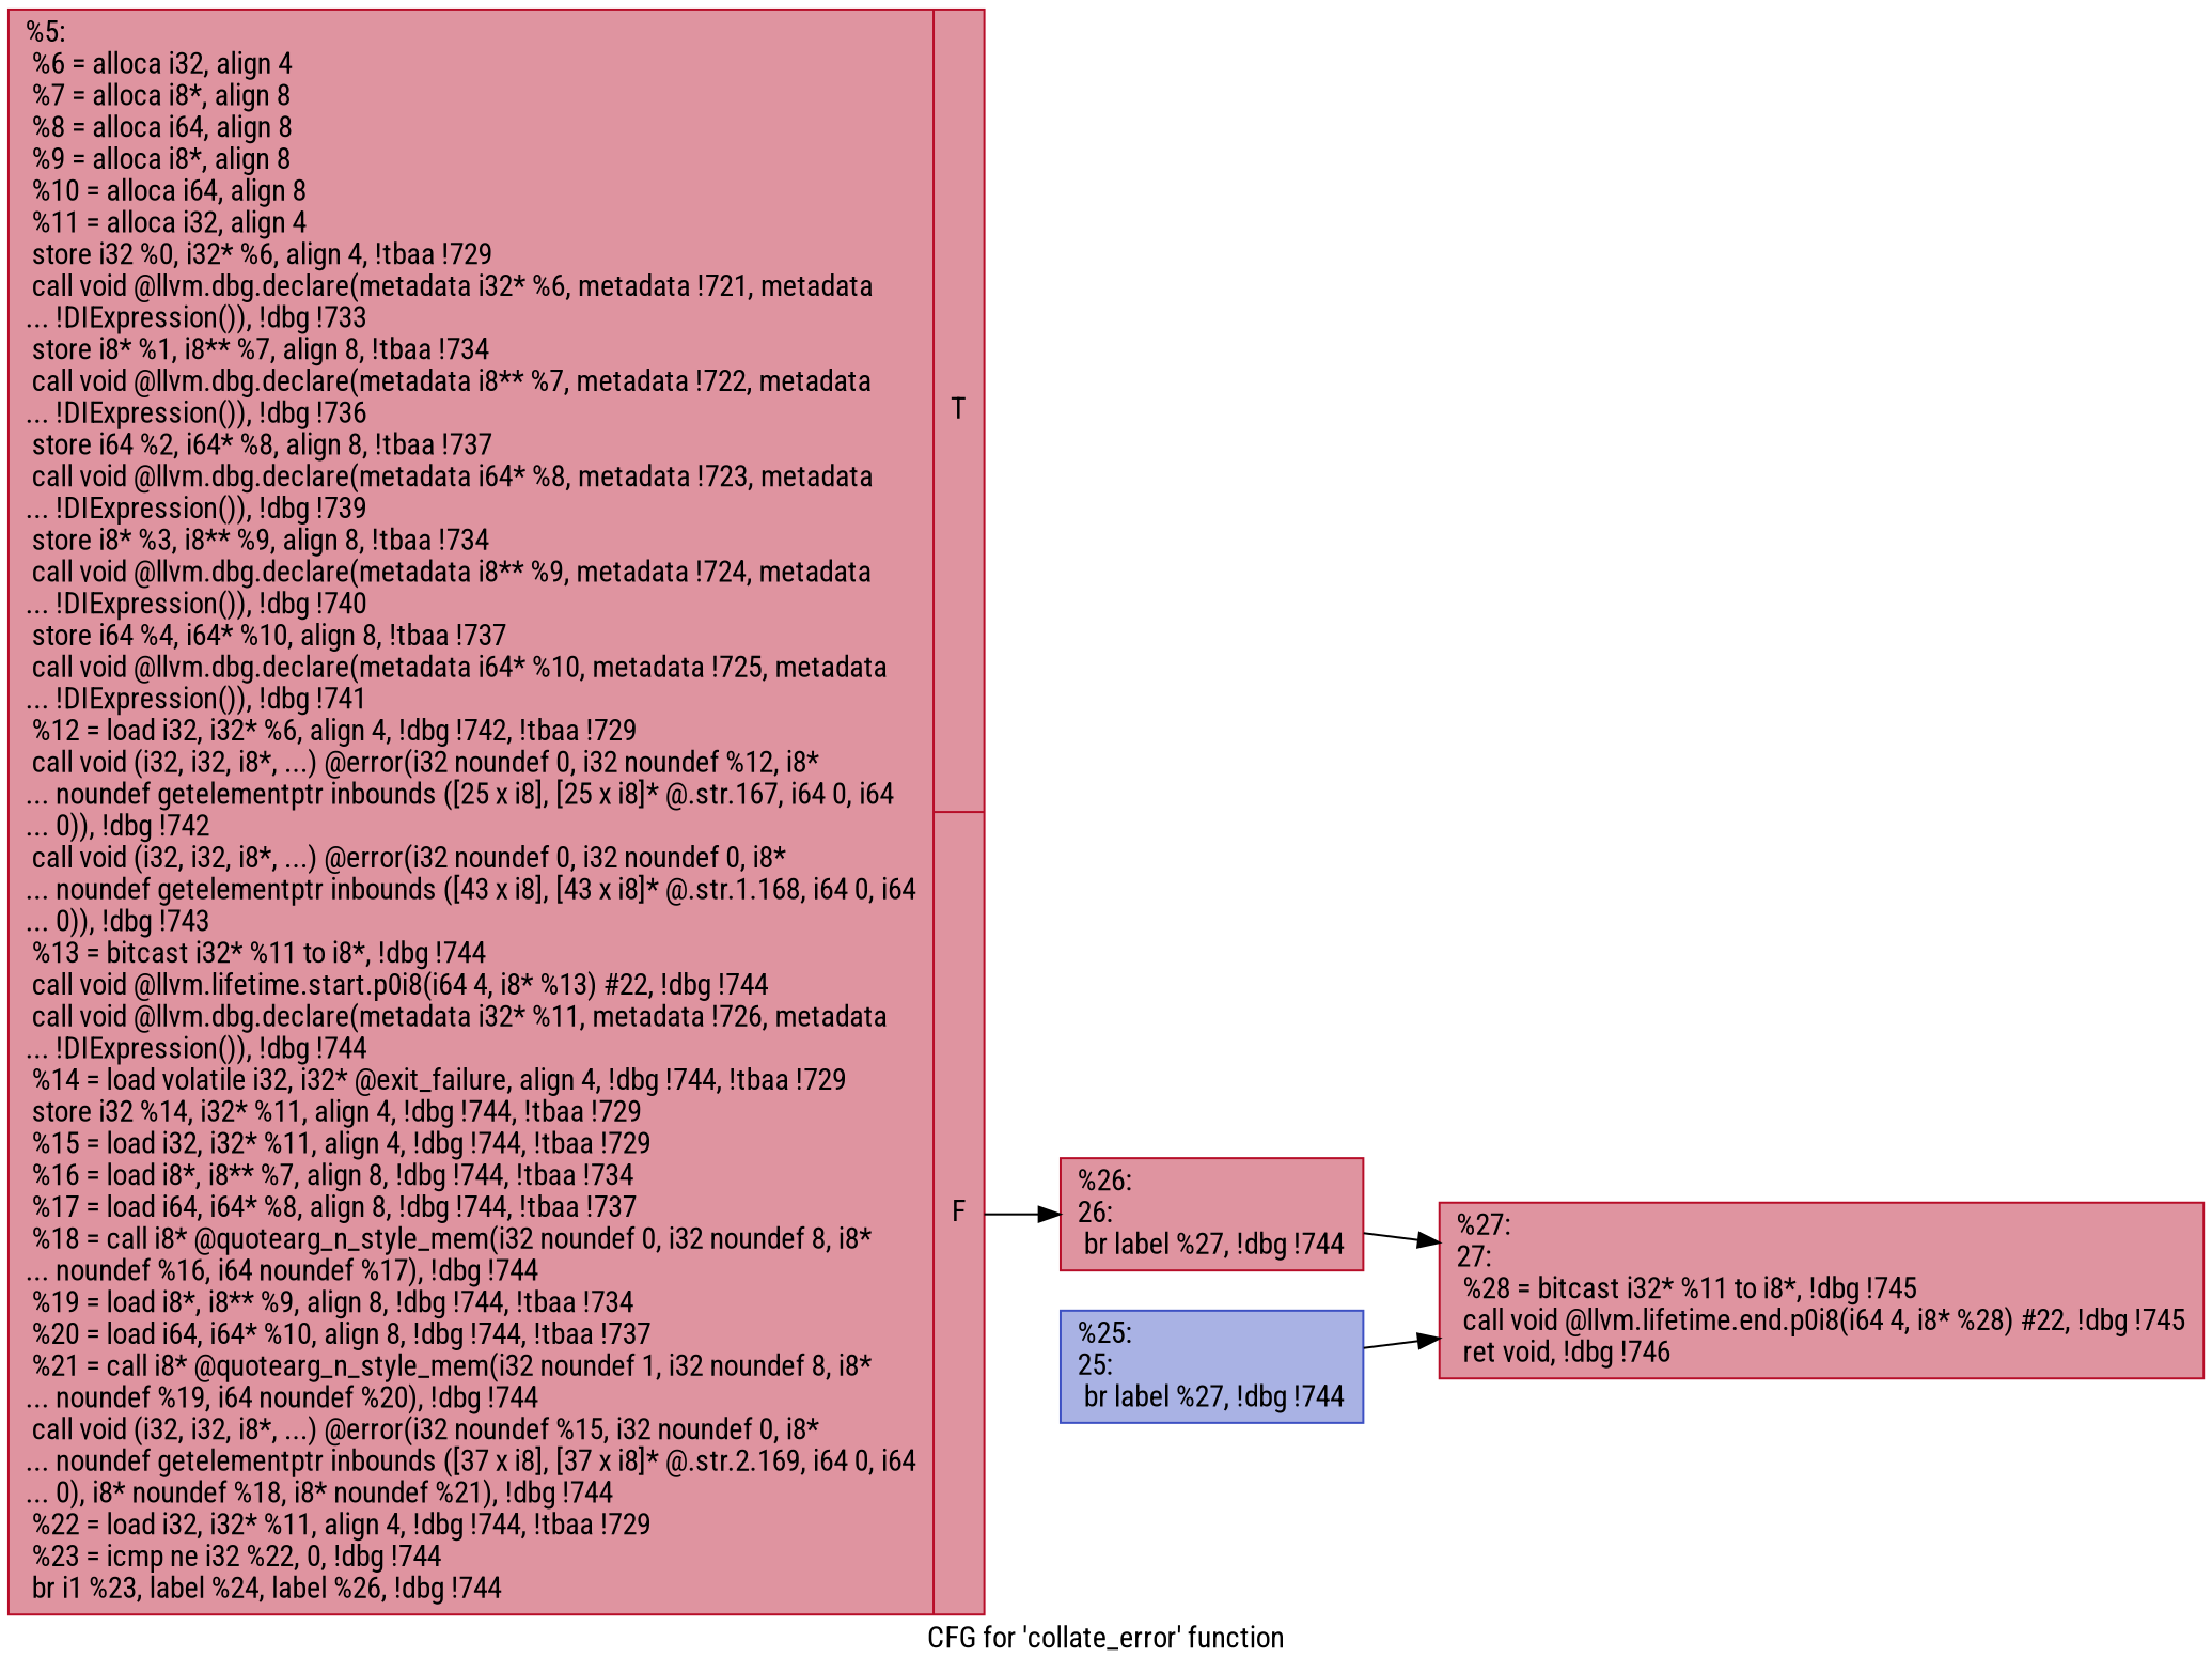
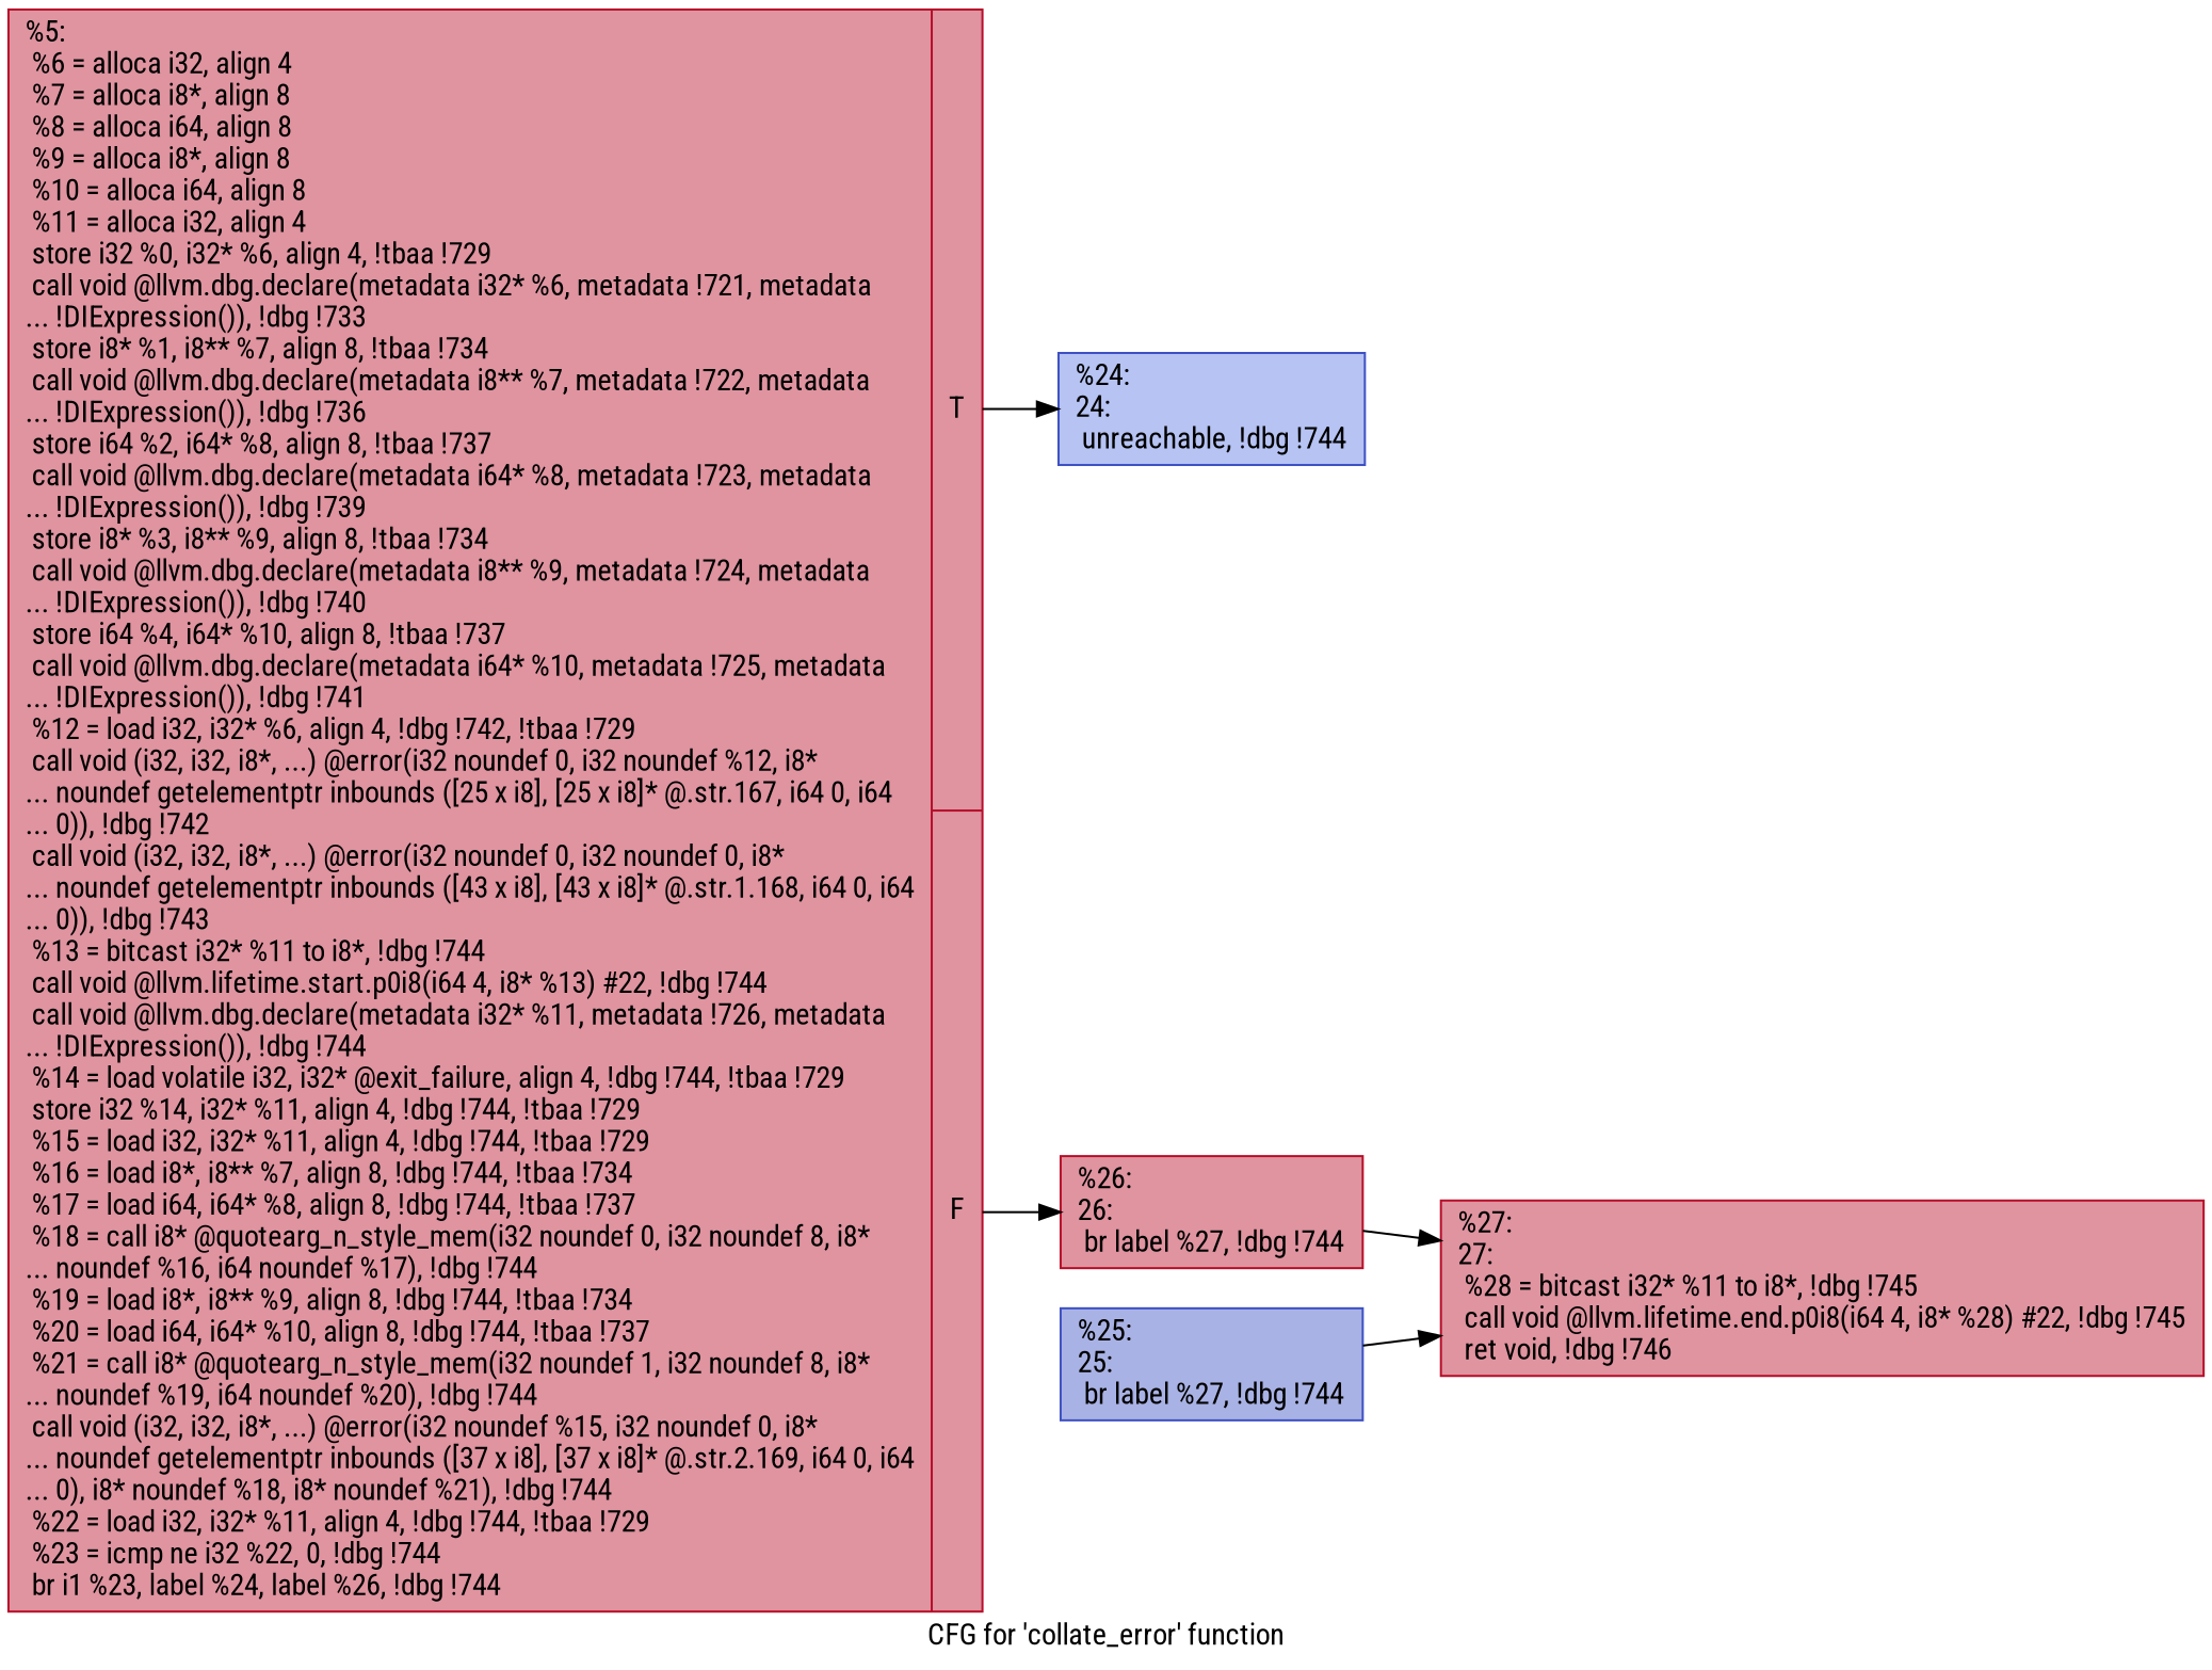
  digraph {
    label="CFG for 'collate_error' function"
    rankdir=LR
    fontname="Roboto Condensed"
    node [color="#b70d28ff" fillcolor="#b70d2870" shape=record style=filled fontname="Roboto Condensed"]
    edge [fontname="Roboto Condensed"]
    n1 [label="{%5:\l  %6 = alloca i32, align 4\l  %7 = alloca i8*, align 8\l  %8 = alloca i64, align 8\l  %9 = alloca i8*, align 8\l  %10 = alloca i64, align 8\l  %11 = alloca i32, align 4\l  store i32 %0, i32* %6, align 4, !tbaa !729\l  call void @llvm.dbg.declare(metadata i32* %6, metadata !721, metadata\l... !DIExpression()), !dbg !733\l  store i8* %1, i8** %7, align 8, !tbaa !734\l  call void @llvm.dbg.declare(metadata i8** %7, metadata !722, metadata\l... !DIExpression()), !dbg !736\l  store i64 %2, i64* %8, align 8, !tbaa !737\l  call void @llvm.dbg.declare(metadata i64* %8, metadata !723, metadata\l... !DIExpression()), !dbg !739\l  store i8* %3, i8** %9, align 8, !tbaa !734\l  call void @llvm.dbg.declare(metadata i8** %9, metadata !724, metadata\l... !DIExpression()), !dbg !740\l  store i64 %4, i64* %10, align 8, !tbaa !737\l  call void @llvm.dbg.declare(metadata i64* %10, metadata !725, metadata\l... !DIExpression()), !dbg !741\l  %12 = load i32, i32* %6, align 4, !dbg !742, !tbaa !729\l  call void (i32, i32, i8*, ...) @error(i32 noundef 0, i32 noundef %12, i8*\l... noundef getelementptr inbounds ([25 x i8], [25 x i8]* @.str.167, i64 0, i64\l... 0)), !dbg !742\l  call void (i32, i32, i8*, ...) @error(i32 noundef 0, i32 noundef 0, i8*\l... noundef getelementptr inbounds ([43 x i8], [43 x i8]* @.str.1.168, i64 0, i64\l... 0)), !dbg !743\l  %13 = bitcast i32* %11 to i8*, !dbg !744\l  call void @llvm.lifetime.start.p0i8(i64 4, i8* %13) #22, !dbg !744\l  call void @llvm.dbg.declare(metadata i32* %11, metadata !726, metadata\l... !DIExpression()), !dbg !744\l  %14 = load volatile i32, i32* @exit_failure, align 4, !dbg !744, !tbaa !729\l  store i32 %14, i32* %11, align 4, !dbg !744, !tbaa !729\l  %15 = load i32, i32* %11, align 4, !dbg !744, !tbaa !729\l  %16 = load i8*, i8** %7, align 8, !dbg !744, !tbaa !734\l  %17 = load i64, i64* %8, align 8, !dbg !744, !tbaa !737\l  %18 = call i8* @quotearg_n_style_mem(i32 noundef 0, i32 noundef 8, i8*\l... noundef %16, i64 noundef %17), !dbg !744\l  %19 = load i8*, i8** %9, align 8, !dbg !744, !tbaa !734\l  %20 = load i64, i64* %10, align 8, !dbg !744, !tbaa !737\l  %21 = call i8* @quotearg_n_style_mem(i32 noundef 1, i32 noundef 8, i8*\l... noundef %19, i64 noundef %20), !dbg !744\l  call void (i32, i32, i8*, ...) @error(i32 noundef %15, i32 noundef 0, i8*\l... noundef getelementptr inbounds ([37 x i8], [37 x i8]* @.str.2.169, i64 0, i64\l... 0), i8* noundef %18, i8* noundef %21), !dbg !744\l  %22 = load i32, i32* %11, align 4, !dbg !744, !tbaa !729\l  %23 = icmp ne i32 %22, 0, !dbg !744\l  br i1 %23, label %24, label %26, !dbg !744\l|{<s0>T|<s1>F}}"]
+   n2 [color="#3d50c3ff" fillcolor="#5977e370" label="{%24:\l24:                                               \l  unreachable, !dbg !744\l}"]
    n3 [label="{%26:\l26:                                               \l  br label %27, !dbg !744\l}"]
    n4 [label="{%27:\l27:                                               \l  %28 = bitcast i32* %11 to i8*, !dbg !745\l  call void @llvm.lifetime.end.p0i8(i64 4, i8* %28) #22, !dbg !745\l  ret void, !dbg !746\l}"]
    n5 [color="#3d50c3ff" fillcolor="#3d50c370" label="{%25:\l25:                                               \l  br label %27, !dbg !744\l}"]
+   n1 -> n2 [tailport=s0]
    n1 -> n3 [tailport=s1]
    n3 -> n4
    n5 -> n4
  }
